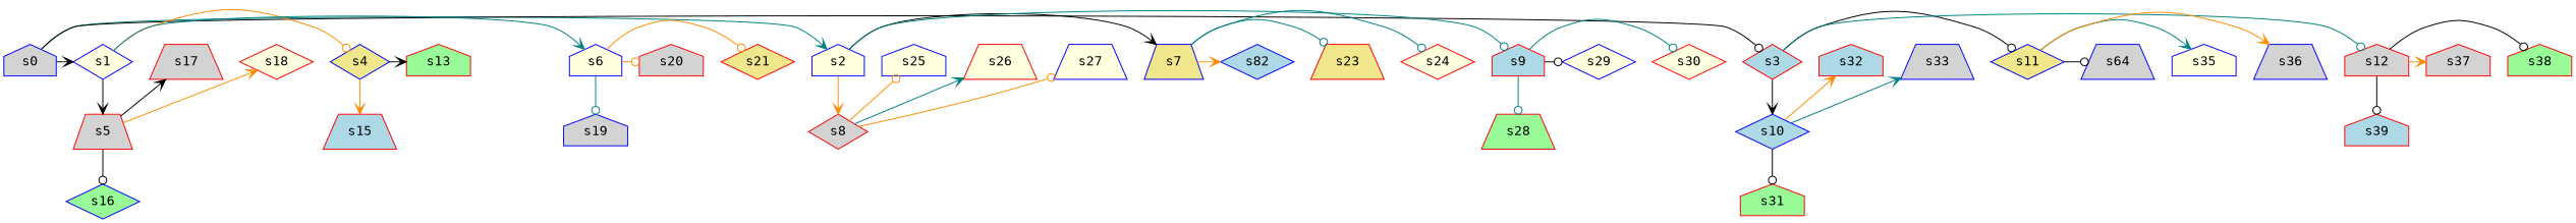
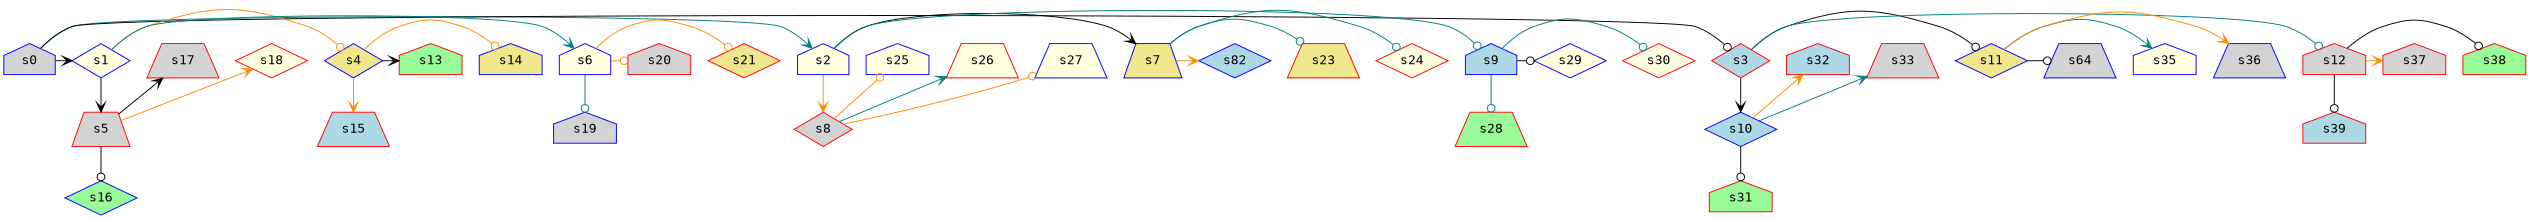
  digraph {
    fontname="DejaVu Sans Mono"
    node [color=red fillcolor=lightgrey fontname="DejaVu Sans Mono" player=1 shape=house style=filled]
    edge [arrowhead=odot color=black fontname="DejaVu Sans Mono"]
    s0 [color=blue]
    s1 [color=blue fillcolor=lightyellow player=0 shape=diamond]
    s2 [color=blue fillcolor=lightyellow]
    s3 [fillcolor=lightblue shape=diamond]
    s4 [color=blue fillcolor=khaki shape=diamond]
    s5 [shape=trapezium]
    s6 [color=blue fillcolor=lightyellow]
    s7 [color=blue fillcolor=khaki player=0 shape=trapezium]
    s8 [shape=diamond]
-   s9 [fillcolor=lightblue player=0]
+   s9 [color=blue fillcolor=lightblue player=0]
    s10 [color=blue fillcolor=lightblue player=0 shape=diamond]
    s11 [color=blue fillcolor=khaki player=0 shape=diamond]
    s12 [player=0]
    s13 [fillcolor=palegreen]
+   s14 [color=blue fillcolor=khaki]
    s15 [fillcolor=lightblue player=0 shape=trapezium]
    s16 [color=blue fillcolor=palegreen shape=diamond]
    s17 [shape=trapezium]
    s18 [fillcolor=lightyellow shape=diamond]
    s19 [color=blue]
    s20
    s21 [fillcolor=khaki shape=diamond]
    n23 [color=blue fillcolor=lightblue label=s82 player=0 shape=diamond]
    s23 [fillcolor=khaki player=0 shape=trapezium]
    s24 [fillcolor=lightyellow shape=diamond]
    s25 [color=blue fillcolor=lightyellow player=0]
    s26 [fillcolor=lightyellow shape=trapezium]
    s27 [color=blue fillcolor=lightyellow shape=trapezium]
    s28 [fillcolor=palegreen shape=trapezium]
    s29 [color=blue fillcolor=lightyellow shape=diamond]
    s30 [fillcolor=lightyellow player=0 shape=diamond]
    s31 [fillcolor=palegreen player=0]
    s32 [fillcolor=lightblue]
-   s33 [color=blue player=0 shape=trapezium]
+   s33 [player=0 shape=trapezium]
    n35 [color=blue label=s64 player=0 shape=trapezium]
    s35 [color=blue fillcolor=lightyellow player=0]
    s36 [color=blue shape=trapezium]
    s37 [player=0]
    s38 [fillcolor=palegreen]
    s39 [fillcolor=lightblue]
    s0 -> s1 [arrowhead=vee constraint="time % 5 == 2"]
    s0 -> s2 [arrowhead=vee color=teal constraint="!(time % 4 == 0)"]
    s0 -> s3 [constraint="time == 3 || time == 8"]
    s1 -> s4 [color=darkorange constraint="!(time % 4 == 0)"]
    s1 -> s5 [arrowhead=vee]
    s1 -> s6 [arrowhead=vee color=teal constraint="time == 4 || time == 12"]
    s2 -> s7 [arrowhead=vee constraint="time % 2 == 0 || time % 3 == 1"]
    s2 -> s8 [arrowhead=vee color=darkorange]
    s2 -> s9 [color=teal constraint="time % 6 == 3"]
    s3 -> s10 [arrowhead=vee]
    s3 -> s11 [constraint="time % 5 == 2"]
    s3 -> s12 [color=teal constraint="!(time % 3 == 0)"]
    s4 -> s13 [arrowhead=vee constraint="time == 7 || time == 10"]
+   s4 -> s14 [color=darkorange constraint="!(time % 4 == 0)"]
    s4 -> s15 [arrowhead=vee color=darkorange]
    s5 -> s16
    s5 -> s17 [arrowhead=vee constraint="time % 3 == 0 || time % 3 == 1"]
    s5 -> s18 [arrowhead=vee color=darkorange constraint="time == 3 || time == 6 || time == 10 || time == 11"]
    s6 -> s19 [color=teal]
    s6 -> s20 [color=darkorange constraint="time == 5 || time == 6"]
    s6 -> s21 [color=darkorange constraint="time == 12"]
    s7 -> n23 [arrowhead=vee color=darkorange constraint="time % 3 == 1"]
    s7 -> s23 [color=teal constraint="time == 4 || time == 8 || time == 11 || time == 14"]
    s7 -> s24 [color=teal constraint="time % 2 == 0 || time % 3 == 1"]
    s8 -> s25 [color=darkorange constraint="time % 3 == 0 || time % 4 == 1"]
    s8 -> s26 [arrowhead=vee color=teal constraint="time % 6 == 1"]
    s8 -> s27 [color=darkorange constraint="time == 4 || time == 5"]
    s9 -> s28 [color=teal]
    s9 -> s29 [constraint="time == 7"]
    s9 -> s30 [color=teal constraint="!(time % 5 == 0)"]
    s10 -> s31
    s10 -> s32 [arrowhead=vee color=darkorange constraint="time == 2"]
    s10 -> s33 [arrowhead=vee color=teal constraint="time == 6 || time == 7 || time == 8 || time == 13"]
    s11 -> n35 [constraint="time == 4"]
    s11 -> s35 [arrowhead=vee color=teal constraint="time % 4 == 0 || time % 3 == 1"]
    s11 -> s36 [arrowhead=vee color=darkorange constraint="time % 4 == 0 || time % 2 == 1"]
    s12 -> s37 [arrowhead=vee color=darkorange constraint="time % 4 == 0 || time % 3 == 1"]
    s12 -> s38 [constraint="time % 4 == 3"]
    s12 -> s39
  }
